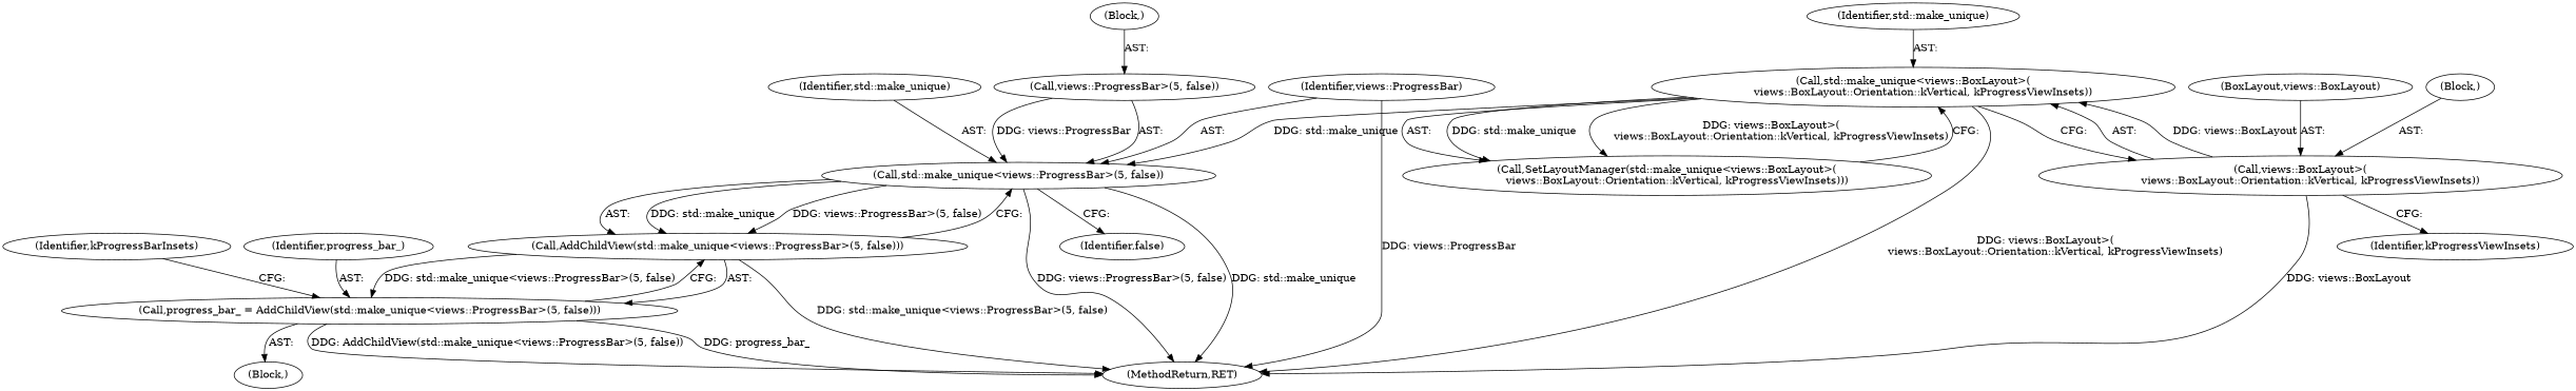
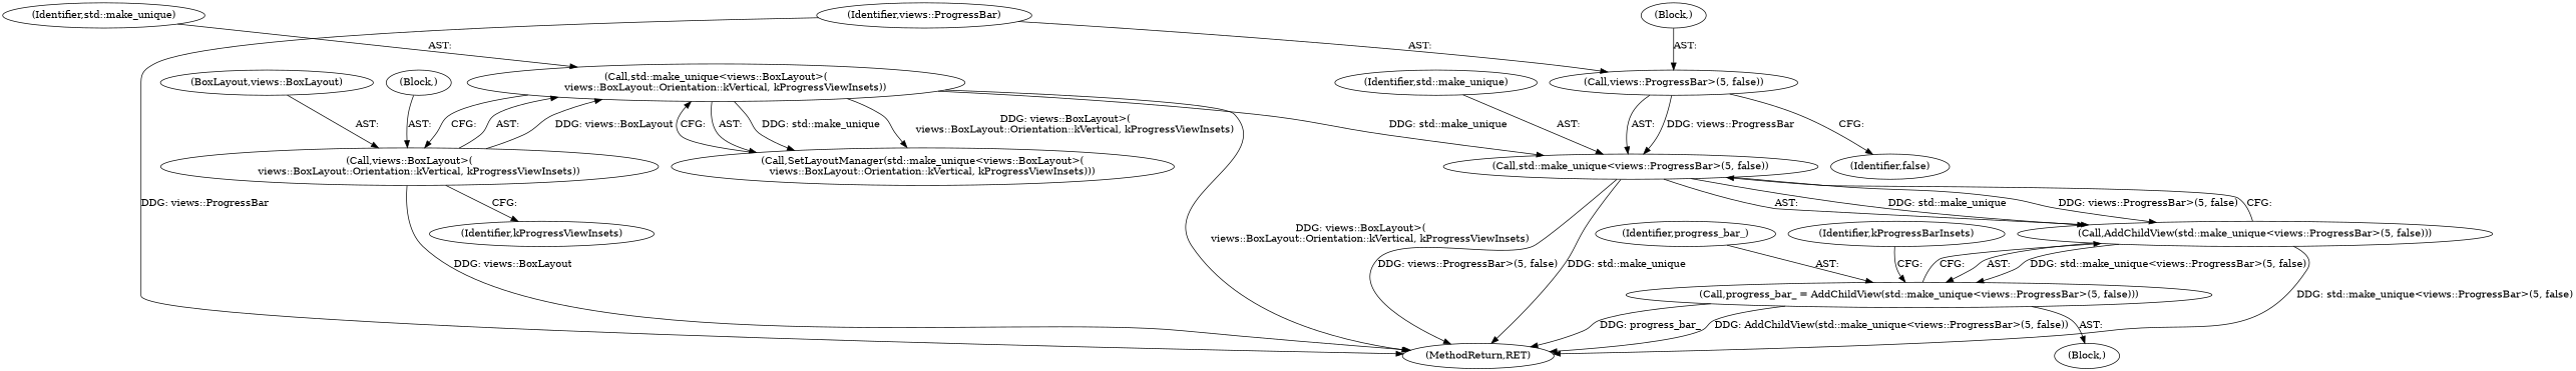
  digraph {
    n1 [label="(Call,std::make_unique<views::ProgressBar>(5, false))"]
    n2 [label="(Call,AddChildView(std::make_unique<views::ProgressBar>(5, false)))"]
    n3 [label="(MethodReturn,RET)"]
    n4 [label="(Call,views::ProgressBar>(5, false))"]
    n5 [label="(Identifier,false)"]
    n6 [label="(Call,progress_bar_ = AddChildView(std::make_unique<views::ProgressBar>(5, false)))"]
    n7 [label="(Call,std::make_unique<views::BoxLayout>(\n      views::BoxLayout::Orientation::kVertical, kProgressViewInsets))"]
    n8 [label="(Call,views::BoxLayout>(\n      views::BoxLayout::Orientation::kVertical, kProgressViewInsets))"]
    n9 [label="(Call,SetLayoutManager(std::make_unique<views::BoxLayout>(\n      views::BoxLayout::Orientation::kVertical, kProgressViewInsets)))"]
    n10 [label="(Identifier,kProgressViewInsets)"]
    n11 [label="(Block,)"]
    n12 [label="(Block,)"]
    n13 [label="(BoxLayout,views::BoxLayout)"]
    n14 [label="(Identifier,kProgressBarInsets)"]
    n15 [label="(Identifier,std::make_unique)"]
    n16 [label="(Identifier,progress_bar_)"]
    n17 [label="(Identifier,std::make_unique)"]
    n18 [label="(Block,)"]
    n19 [label="(Identifier,views::ProgressBar)"]
    n1 -> n2 [label="AST: "]
    n1 -> n2 [label="DDG: std::make_unique"]
    n1 -> n2 [label="DDG: views::ProgressBar>(5, false)"]
    n1 -> n3 [label="DDG: std::make_unique"]
    n1 -> n3 [label="DDG: views::ProgressBar>(5, false)"]
    n2 -> n1 [label="CFG: "]
    n2 -> n3 [label="DDG: std::make_unique<views::ProgressBar>(5, false)"]
    n2 -> n6 [label="AST: "]
    n2 -> n6 [label="DDG: std::make_unique<views::ProgressBar>(5, false)"]
    n4 -> n1 [label="AST: "]
    n4 -> n1 [label="DDG: views::ProgressBar"]
-   n1 -> n5 [label="CFG: "]
+   n4 -> n5 [label="CFG: "]
    n6 -> n2 [label="CFG: "]
    n6 -> n3 [label="DDG: progress_bar_"]
    n6 -> n3 [label="DDG: AddChildView(std::make_unique<views::ProgressBar>(5, false))"]
    n6 -> n11 [label="AST: "]
    n7 -> n1 [label="DDG: std::make_unique"]
    n7 -> n3 [label="DDG: views::BoxLayout>(\n      views::BoxLayout::Orientation::kVertical, kProgressViewInsets)"]
    n7 -> n8 [label="CFG: "]
    n7 -> n9 [label="AST: "]
    n7 -> n9 [label="DDG: std::make_unique"]
    n7 -> n9 [label="DDG: views::BoxLayout>(\n      views::BoxLayout::Orientation::kVertical, kProgressViewInsets)"]
    n8 -> n3 [label="DDG: views::BoxLayout"]
    n8 -> n7 [label="AST: "]
    n8 -> n7 [label="DDG: views::BoxLayout"]
    n8 -> n10 [label="CFG: "]
    n9 -> n7 [label="CFG: "]
    n12 -> n4 [label="AST: "]
    n13 -> n8 [label="AST: "]
    n14 -> n6 [label="CFG: "]
    n15 -> n1 [label="AST: "]
    n16 -> n6 [label="AST: "]
    n17 -> n7 [label="AST: "]
    n18 -> n8 [label="AST: "]
    n19 -> n3 [label="DDG: views::ProgressBar"]
-   n19 -> n1 [label="AST: "]
+   n19 -> n4 [label="AST: "]
  }
